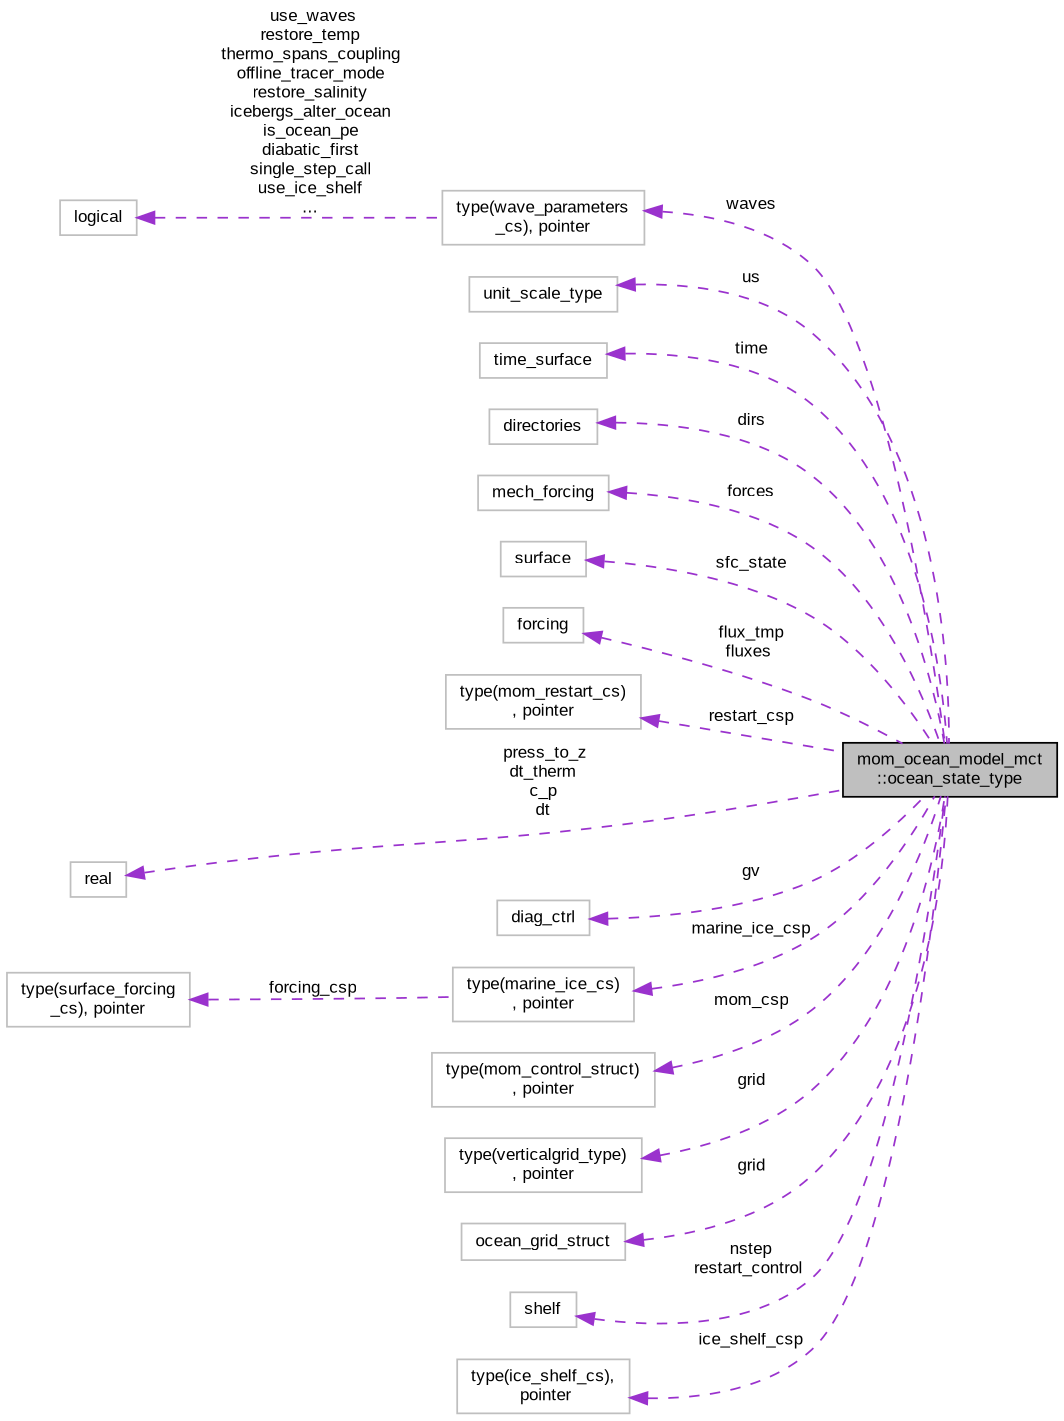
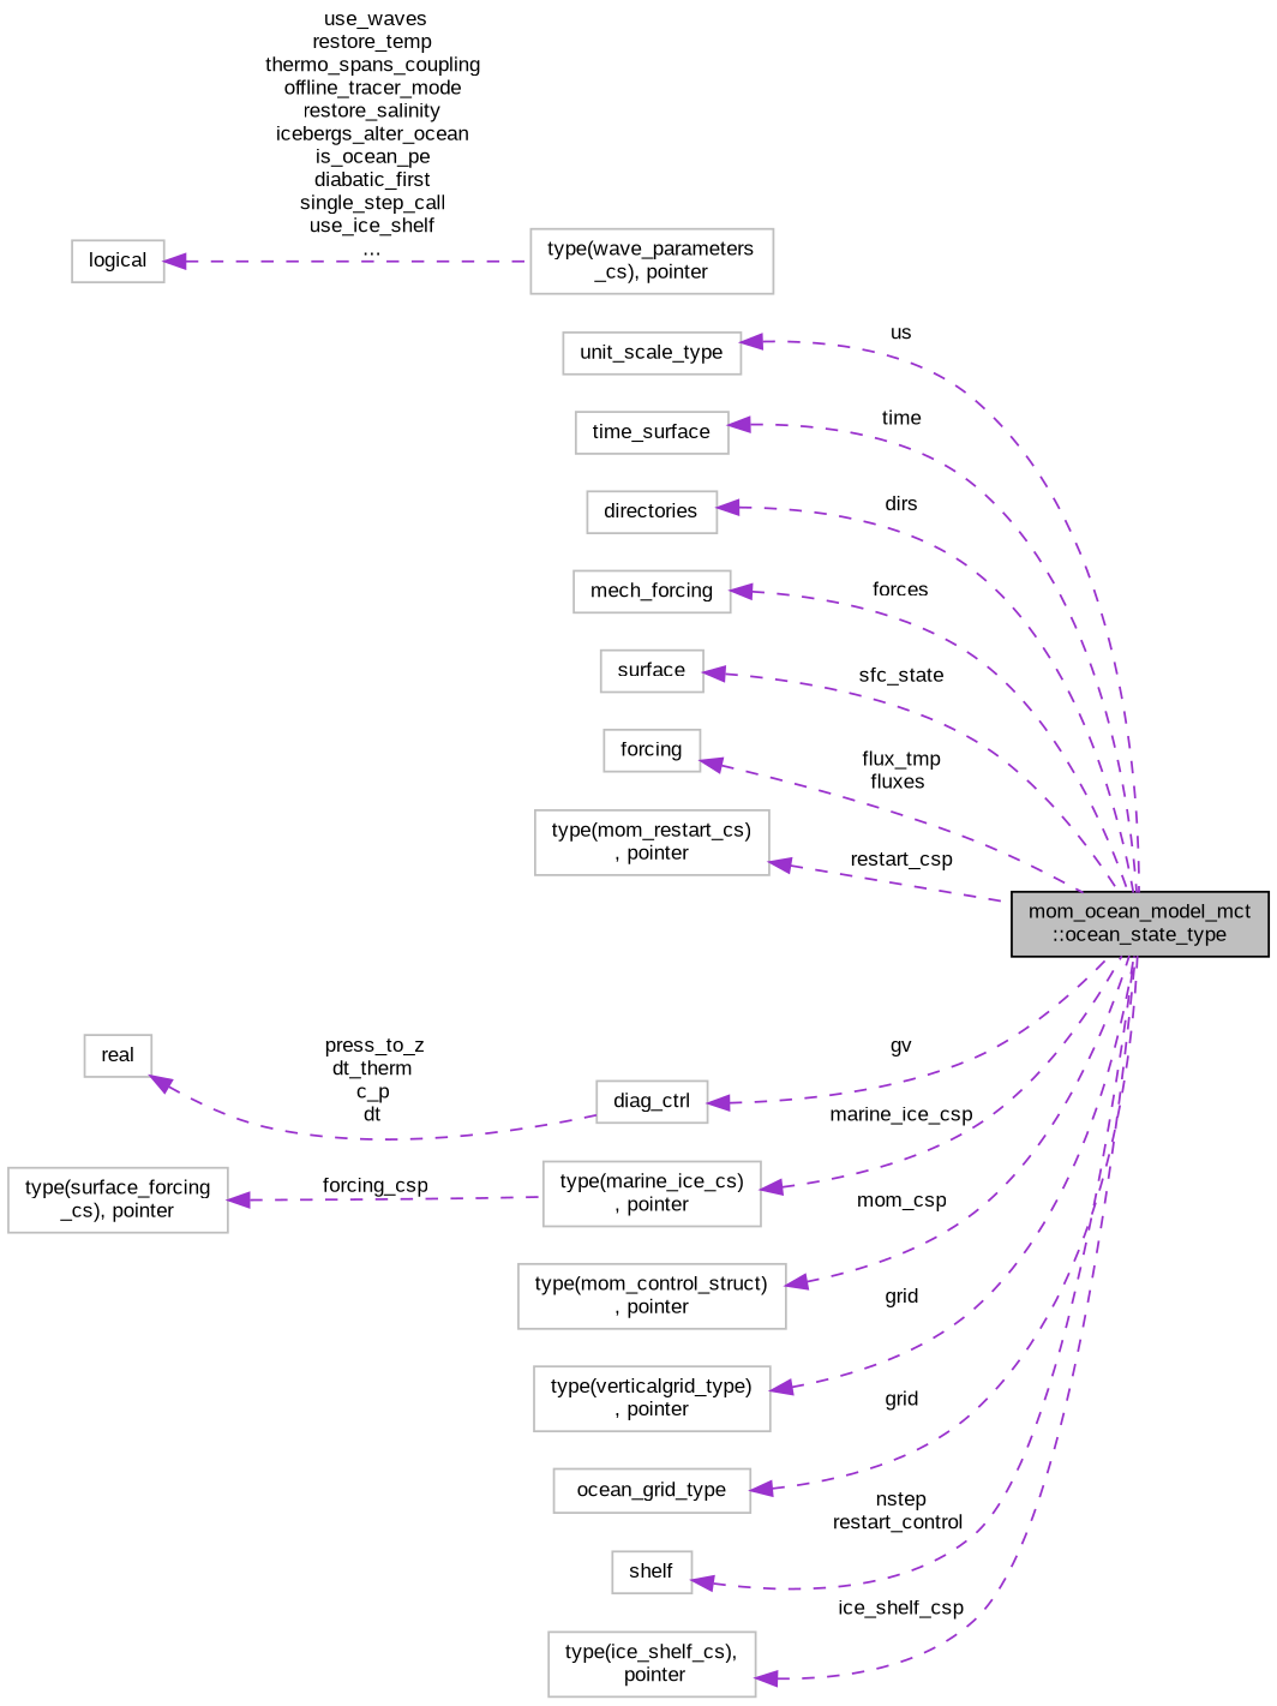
  digraph {
    fontname="Liberation Sans"
    rankdir=LR
    node [color=grey75 fillcolor=white fontname="Liberation Sans" fontsize=10 shape=record style=filled]
    edge [color=darkorchid3 dir=back fontname="Liberation Sans" fontsize=10 labelfontname=Helvetica labelfontsize=10 style=dashed]
    n1 [color=black fillcolor=grey75 fontcolor=black height=0.2 label="mom_ocean_model_mct\l::ocean_state_type" width=0.4]
    n2 [height=0.2 label=logical width=0.4]
    n3 [height=0.2 label="type(wave_parameters\l_cs), pointer" width=0.4]
    n4 [height=0.2 label=unit_scale_type width=0.4]
    n5 [height=0.2 label=time_surface width=0.4]
    n6 [height=0.2 label=directories width=0.4]
    n7 [height=0.2 label=mech_forcing width=0.4]
    n8 [height=0.2 label=surface width=0.4]
    n9 [height=0.2 label=forcing width=0.4]
    n10 [height=0.2 label="type(mom_restart_cs)\l, pointer" width=0.4]
    n11 [height=0.2 label=diag_ctrl width=0.4]
    n12 [height=0.2 label="type(marine_ice_cs)\l, pointer" width=0.4]
    n13 [height=0.2 label="type(mom_control_struct)\l, pointer" width=0.4]
    n14 [height=0.2 label="type(surface_forcing\l_cs), pointer" width=0.4]
    n15 [height=0.2 label="type(verticalgrid_type)\l, pointer" width=0.4]
-   n16 [height=0.2 label=ocean_grid_struct width=0.4]
+   n16 [height=0.2 label=ocean_grid_type width=0.4]
    n17 [height=0.2 label=real width=0.4]
    n18 [height=0.2 label=shelf width=0.4]
    n19 [height=0.2 label="type(ice_shelf_cs),\l pointer" width=0.4]
    n2 -> n3 [label=" use_waves\nrestore_temp\nthermo_spans_coupling\noffline_tracer_mode\nrestore_salinity\nicebergs_alter_ocean\nis_ocean_pe\ndiabatic_first\nsingle_step_call\nuse_ice_shelf\n..."]
-   n3 -> n1 [label=" waves"]
    n4 -> n1 [label=" us"]
    n5 -> n1 [label=" time"]
    n6 -> n1 [label=" dirs"]
    n7 -> n1 [label=" forces"]
    n8 -> n1 [label=" sfc_state"]
    n9 -> n1 [label=" flux_tmp\nfluxes"]
    n10 -> n1 [label=" restart_csp"]
    n11 -> n1 [label=" gv"]
    n12 -> n1 [label=" marine_ice_csp"]
    n13 -> n1 [label=" mom_csp"]
    n14 -> n12 [label=" forcing_csp"]
    n15 -> n1 [label=" grid"]
    n16 -> n1 [label=" grid"]
-   n17 -> n1 [label=" press_to_z\ndt_therm\nc_p\ndt"]
+   n17 -> n11 [label=" press_to_z\ndt_therm\nc_p\ndt"]
    n18 -> n1 [label=" nstep\nrestart_control"]
    n19 -> n1 [label=" ice_shelf_csp"]
  }
